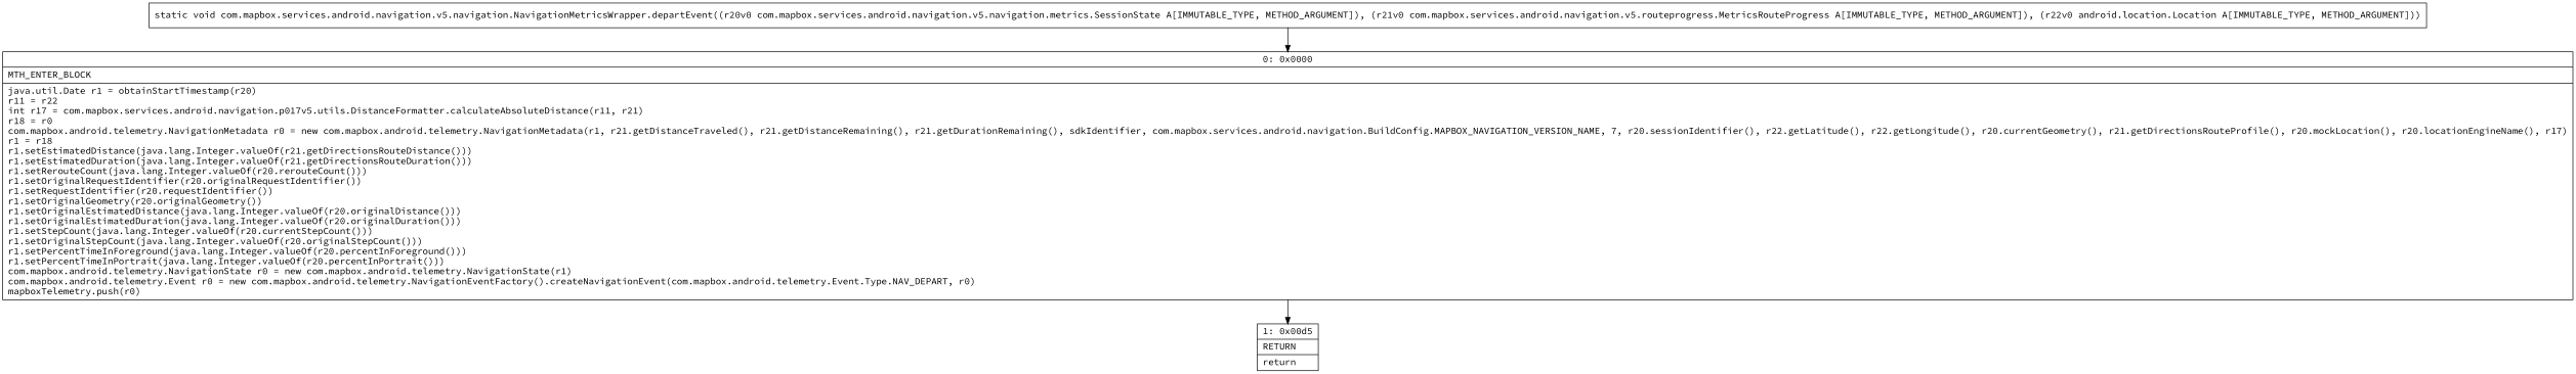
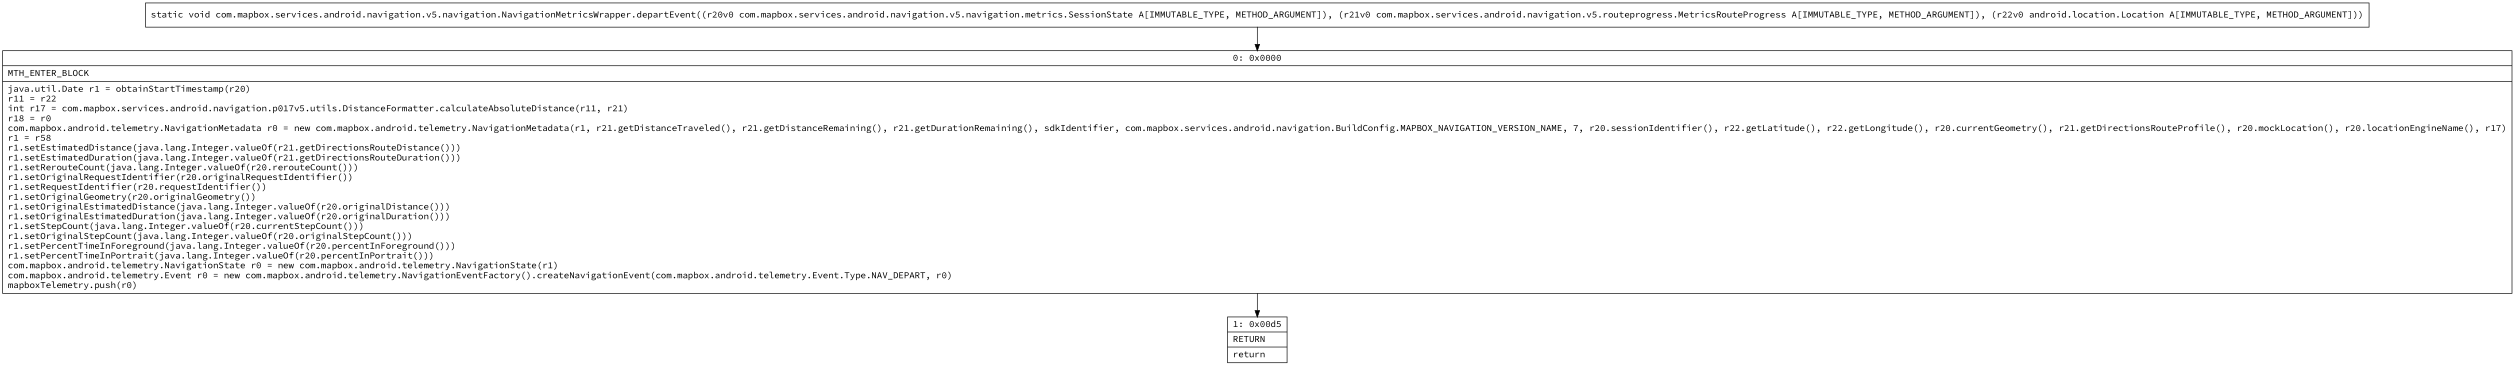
  digraph {
    fontname="Source Code Pro"
    node [shape=record fontname="Source Code Pro"]
    edge [fontname="Source Code Pro"]
-   n1 [label="{0\:\ 0x0000|MTH_ENTER_BLOCK\l|java.util.Date r1 = obtainStartTimestamp(r20)\lr11 = r22\lint r17 = com.mapbox.services.android.navigation.p017v5.utils.DistanceFormatter.calculateAbsoluteDistance(r11, r21)\lr18 = r0\lcom.mapbox.android.telemetry.NavigationMetadata r0 = new com.mapbox.android.telemetry.NavigationMetadata(r1, r21.getDistanceTraveled(), r21.getDistanceRemaining(), r21.getDurationRemaining(), sdkIdentifier, com.mapbox.services.android.navigation.BuildConfig.MAPBOX_NAVIGATION_VERSION_NAME, 7, r20.sessionIdentifier(), r22.getLatitude(), r22.getLongitude(), r20.currentGeometry(), r21.getDirectionsRouteProfile(), r20.mockLocation(), r20.locationEngineName(), r17)\lr1 = r18\lr1.setEstimatedDistance(java.lang.Integer.valueOf(r21.getDirectionsRouteDistance()))\lr1.setEstimatedDuration(java.lang.Integer.valueOf(r21.getDirectionsRouteDuration()))\lr1.setRerouteCount(java.lang.Integer.valueOf(r20.rerouteCount()))\lr1.setOriginalRequestIdentifier(r20.originalRequestIdentifier())\lr1.setRequestIdentifier(r20.requestIdentifier())\lr1.setOriginalGeometry(r20.originalGeometry())\lr1.setOriginalEstimatedDistance(java.lang.Integer.valueOf(r20.originalDistance()))\lr1.setOriginalEstimatedDuration(java.lang.Integer.valueOf(r20.originalDuration()))\lr1.setStepCount(java.lang.Integer.valueOf(r20.currentStepCount()))\lr1.setOriginalStepCount(java.lang.Integer.valueOf(r20.originalStepCount()))\lr1.setPercentTimeInForeground(java.lang.Integer.valueOf(r20.percentInForeground()))\lr1.setPercentTimeInPortrait(java.lang.Integer.valueOf(r20.percentInPortrait()))\lcom.mapbox.android.telemetry.NavigationState r0 = new com.mapbox.android.telemetry.NavigationState(r1)\lcom.mapbox.android.telemetry.Event r0 = new com.mapbox.android.telemetry.NavigationEventFactory().createNavigationEvent(com.mapbox.android.telemetry.Event.Type.NAV_DEPART, r0)\lmapboxTelemetry.push(r0)\l}"]
+   n1 [label="{0\:\ 0x0000|MTH_ENTER_BLOCK\l|java.util.Date r1 = obtainStartTimestamp(r20)\lr11 = r22\lint r17 = com.mapbox.services.android.navigation.p017v5.utils.DistanceFormatter.calculateAbsoluteDistance(r11, r21)\lr18 = r0\lcom.mapbox.android.telemetry.NavigationMetadata r0 = new com.mapbox.android.telemetry.NavigationMetadata(r1, r21.getDistanceTraveled(), r21.getDistanceRemaining(), r21.getDurationRemaining(), sdkIdentifier, com.mapbox.services.android.navigation.BuildConfig.MAPBOX_NAVIGATION_VERSION_NAME, 7, r20.sessionIdentifier(), r22.getLatitude(), r22.getLongitude(), r20.currentGeometry(), r21.getDirectionsRouteProfile(), r20.mockLocation(), r20.locationEngineName(), r17)\lr1 = r58\lr1.setEstimatedDistance(java.lang.Integer.valueOf(r21.getDirectionsRouteDistance()))\lr1.setEstimatedDuration(java.lang.Integer.valueOf(r21.getDirectionsRouteDuration()))\lr1.setRerouteCount(java.lang.Integer.valueOf(r20.rerouteCount()))\lr1.setOriginalRequestIdentifier(r20.originalRequestIdentifier())\lr1.setRequestIdentifier(r20.requestIdentifier())\lr1.setOriginalGeometry(r20.originalGeometry())\lr1.setOriginalEstimatedDistance(java.lang.Integer.valueOf(r20.originalDistance()))\lr1.setOriginalEstimatedDuration(java.lang.Integer.valueOf(r20.originalDuration()))\lr1.setStepCount(java.lang.Integer.valueOf(r20.currentStepCount()))\lr1.setOriginalStepCount(java.lang.Integer.valueOf(r20.originalStepCount()))\lr1.setPercentTimeInForeground(java.lang.Integer.valueOf(r20.percentInForeground()))\lr1.setPercentTimeInPortrait(java.lang.Integer.valueOf(r20.percentInPortrait()))\lcom.mapbox.android.telemetry.NavigationState r0 = new com.mapbox.android.telemetry.NavigationState(r1)\lcom.mapbox.android.telemetry.Event r0 = new com.mapbox.android.telemetry.NavigationEventFactory().createNavigationEvent(com.mapbox.android.telemetry.Event.Type.NAV_DEPART, r0)\lmapboxTelemetry.push(r0)\l}"]
    n2 [label="{1\:\ 0x00d5|RETURN\l|return\l}"]
    n3 [label="{static void com.mapbox.services.android.navigation.v5.navigation.NavigationMetricsWrapper.departEvent((r20v0 com.mapbox.services.android.navigation.v5.navigation.metrics.SessionState A[IMMUTABLE_TYPE, METHOD_ARGUMENT]), (r21v0 com.mapbox.services.android.navigation.v5.routeprogress.MetricsRouteProgress A[IMMUTABLE_TYPE, METHOD_ARGUMENT]), (r22v0 android.location.Location A[IMMUTABLE_TYPE, METHOD_ARGUMENT])) }"]
    n1 -> n2
    n3 -> n1
  }
